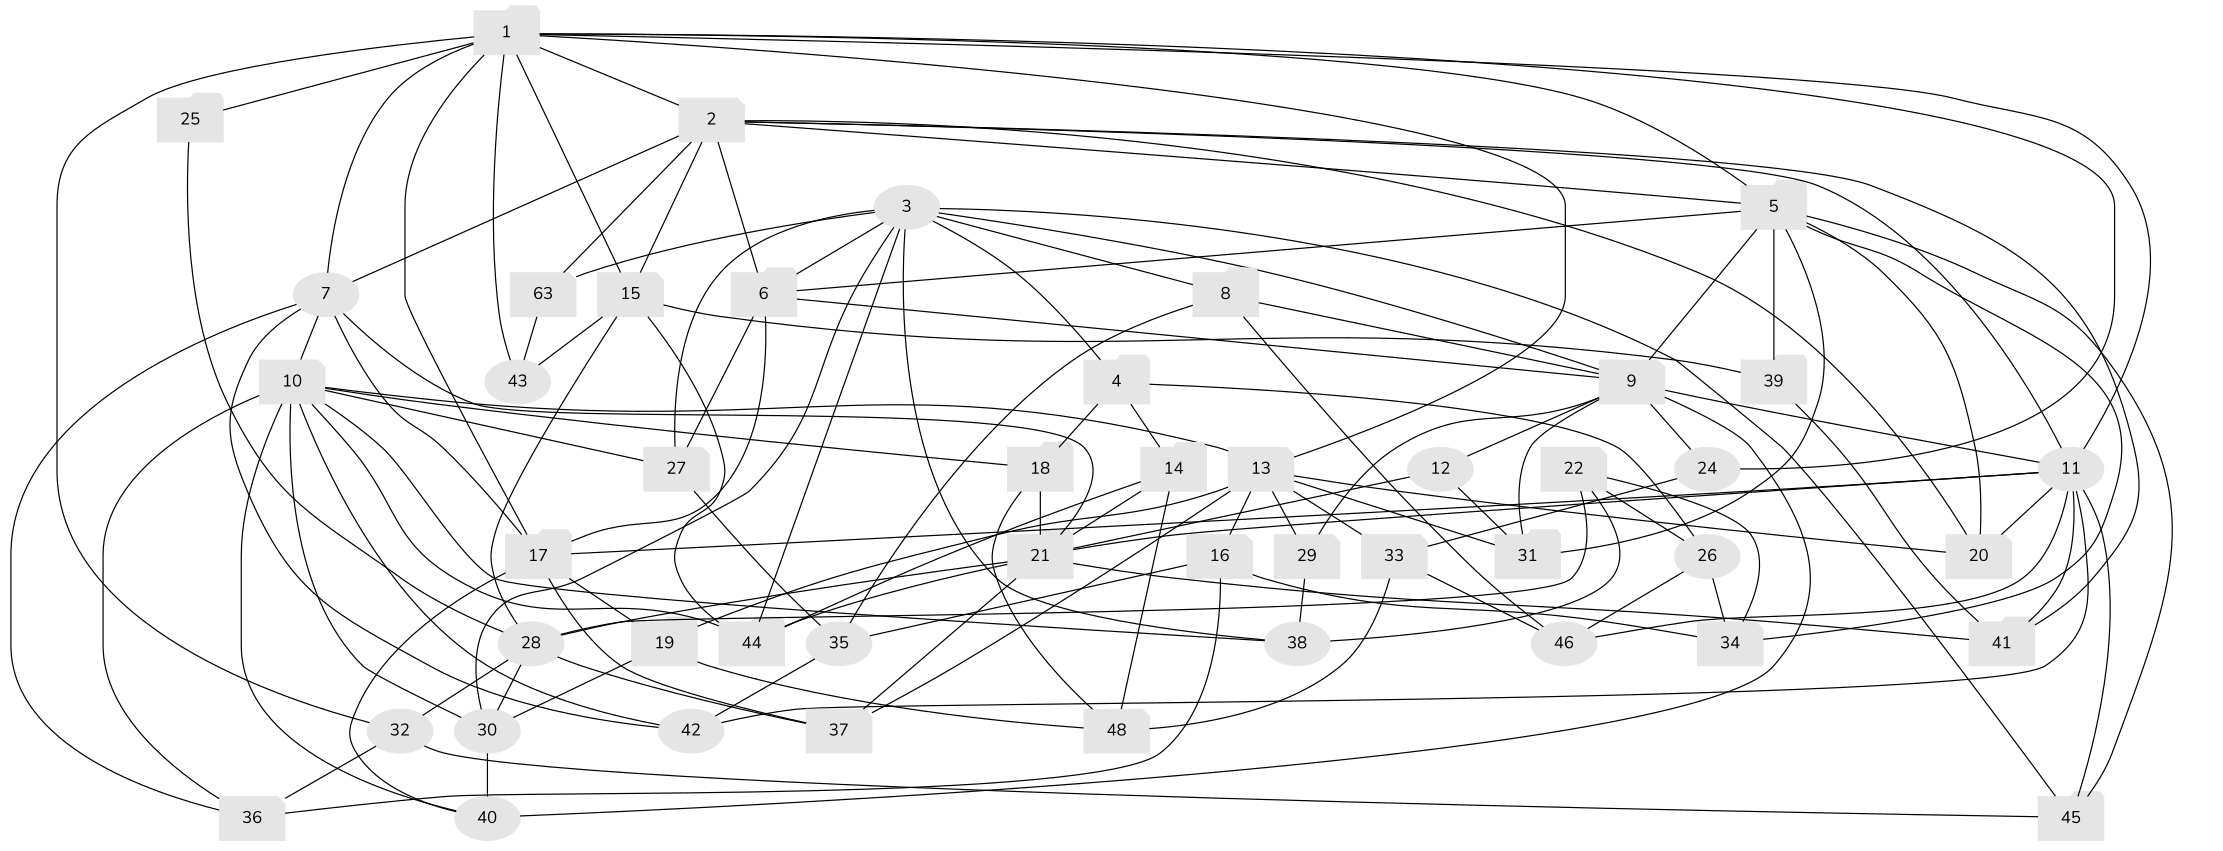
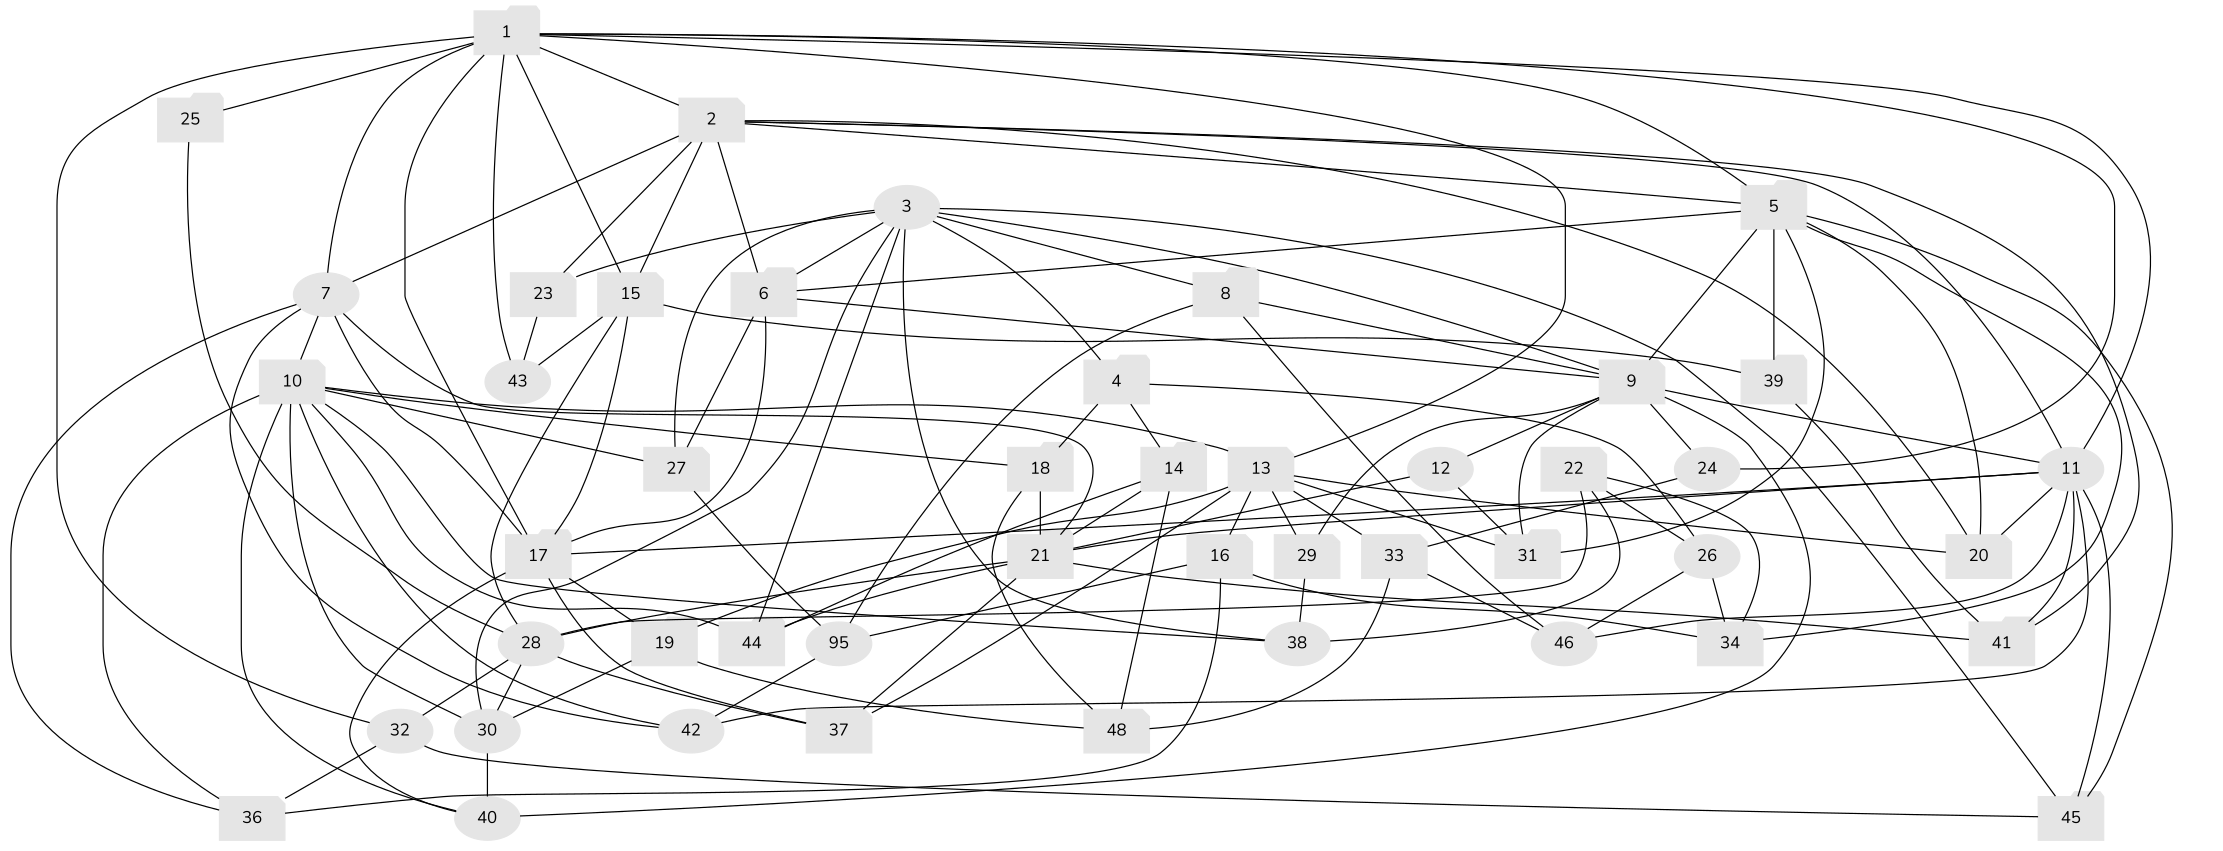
  graph {
    fontname=Nunito
    node [color=gray90 fontname=Nunito shape=note style=filled]
    edge [fontname=Nunito weight=1.0]
    2
    1 [shape=folder]
    5 [shape=folder]
    7 [shape=ellipse]
    11 [shape=ellipse]
    13
    15
    17 [shape=folder]
    24 [shape=ellipse]
    25 [shape=folder]
    32 [shape=ellipse]
    43 [shape=ellipse]
    6 [shape=folder]
    20
-   23 [label=63]
+   23
    41 [shape=folder]
    9
    45 [shape=folder]
    31 [shape=folder]
    34
    39 [shape=folder]
    10
    21 [shape=folder]
    36
    42 [shape=ellipse]
    46 [shape=ellipse]
    29
    16
    19 [shape=folder]
    33
    37
    28 [shape=ellipse]
    40 [shape=ellipse]
    27
    3 [shape=ellipse]
    4 [shape=folder]
    8 [shape=folder]
    30 [shape=ellipse]
    38 [shape=ellipse]
    44 [shape=folder]
    14 [shape=folder]
    18 [shape=folder]
    26 [shape=ellipse]
-   35 [shape=ellipse]
+   35 [shape=ellipse label=95]
    12 [shape=ellipse]
    48
    22
    2 -- 5
    2 -- 7 [weight=2.0]
    2 -- 11
    2 -- 15
    2 -- 6
    2 -- 20
    2 -- 23
    2 -- 41
    1 -- 2
    1 -- 5
    1 -- 7
    1 -- 11
    1 -- 13
    1 -- 15
    1 -- 17
    1 -- 24
    1 -- 25 [weight=2.0]
    1 -- 32
    1 -- 43
    5 -- 6
    5 -- 20
    5 -- 9
    5 -- 45
    5 -- 31
    5 -- 34
    5 -- 39 [weight=2.0]
    7 -- 17
    7 -- 10 [weight=2.0]
    7 -- 21 [weight=2.0]
    7 -- 36
    7 -- 42
    11 -- 17
    11 -- 20
    11 -- 41
    11 -- 45
    11 -- 21
    11 -- 42
    11 -- 46
    13 -- 20
    13 -- 31
    13 -- 29 [weight=2.0]
    13 -- 16
    13 -- 19
    13 -- 33
    13 -- 37
-   15 -- 44
+   15 -- 17
    15 -- 43
    15 -- 39
    15 -- 28
    17 -- 19
    17 -- 37
    17 -- 40
    24 -- 33
    25 -- 28 [weight=2.0]
    32 -- 45
    32 -- 36
    6 -- 17
    6 -- 9
    6 -- 27
    23 -- 43
    9 -- 11
    9 -- 24 [weight=2.0]
    9 -- 31
    9 -- 29
    9 -- 40
    9 -- 12
    39 -- 41
    10 -- 13
    10 -- 36
    10 -- 42
    10 -- 40
    10 -- 27
    10 -- 30 [weight=2.0]
    10 -- 38
    10 -- 44
    10 -- 18
    21 -- 41
    21 -- 37
    21 -- 28
    21 -- 44
    29 -- 38
    16 -- 34
    16 -- 36
    16 -- 35
    19 -- 30
    19 -- 48
    33 -- 46
    33 -- 48
    28 -- 32
    28 -- 37
    28 -- 30
    27 -- 35
    3 -- 6
    3 -- 23 [weight=2.0]
    3 -- 9
    3 -- 45
    3 -- 27
    3 -- 4
    3 -- 8
    3 -- 30
    3 -- 38
    3 -- 44
    4 -- 14
    4 -- 18
    4 -- 26
    8 -- 9
    8 -- 46
    8 -- 35
    30 -- 40
    14 -- 21
    14 -- 44
    14 -- 48
    18 -- 21
    18 -- 48
    26 -- 34
    26 -- 46
    35 -- 42
    12 -- 31
    12 -- 21
    22 -- 34
    22 -- 28
    22 -- 38
    22 -- 26
  }
